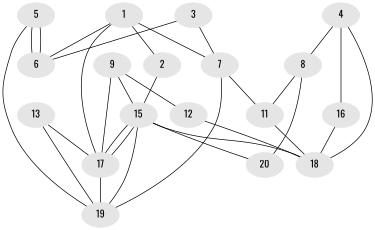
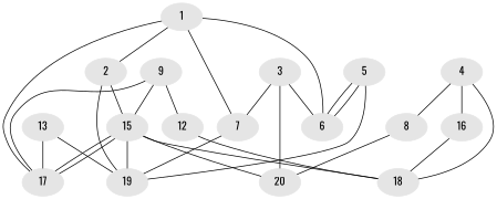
  graph {
    fontname=Oswald
    node [color=gray90 fontname=Oswald style=filled]
    edge [fontname=Oswald]
    1
    2
    6
    7 [super="+14"]
    17
    15 [super="+10+14"]
-   11
    19
    18
    20
    16
    3
    4 [super="+10"]
    8
    5
    12
    9
    13
    1 -- 2
    1 -- 6
    1 -- 7
    1 -- 17
    2 -- 15
-   7 -- 11
    7 -- 19
-   17 -- 19
+   2 -- 19
    15 -- 17
    15 -- 17
    15 -- 19
    15 -- 18
    15 -- 20
-   11 -- 18
    16 -- 18
    3 -- 6
    3 -- 7
+   3 -- 20
    4 -- 18
    4 -- 16
    4 -- 8
-   8 -- 11
    8 -- 20
    5 -- 6
    5 -- 6
    5 -- 19
    12 -- 18
    9 -- 17
    9 -- 15
    9 -- 12
    13 -- 17
    13 -- 19
  }
